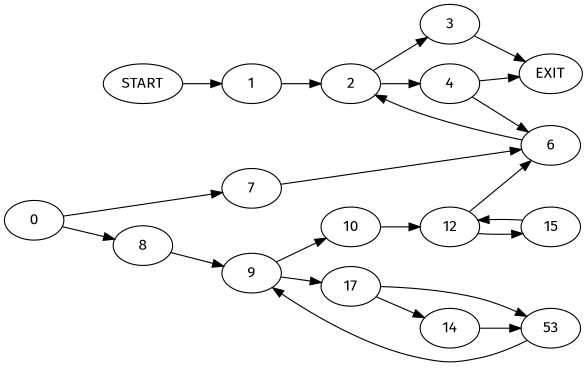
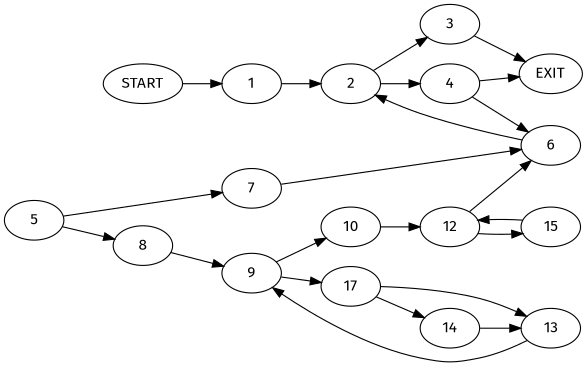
  digraph {
    fontname="Fira Sans"
    rankdir=LR
    node [fontname="Fira Sans"]
    edge [fontname="Fira Sans"]
    n1 [label=START]
    1
    2
    n4 [label=EXIT]
    3
    4
    6
-   5 [label=0]
+   5
    7
    8
    9
    10
    n13 [label=17]
    12
-   13 [label=53]
+   13
    14
    15
    n1 -> 1
    1 -> 2
    2 -> 3
    2 -> 4
    3 -> n4
    4 -> n4
    4 -> 6
    6 -> 2
    5 -> 7
    5 -> 8
    7 -> 6
    8 -> 9
    9 -> 10
    9 -> n13
    10 -> 12
    n13 -> 13
    n13 -> 14
    12 -> 6
    12 -> 15
    13 -> 9
    14 -> 13
    15 -> 12
  }
